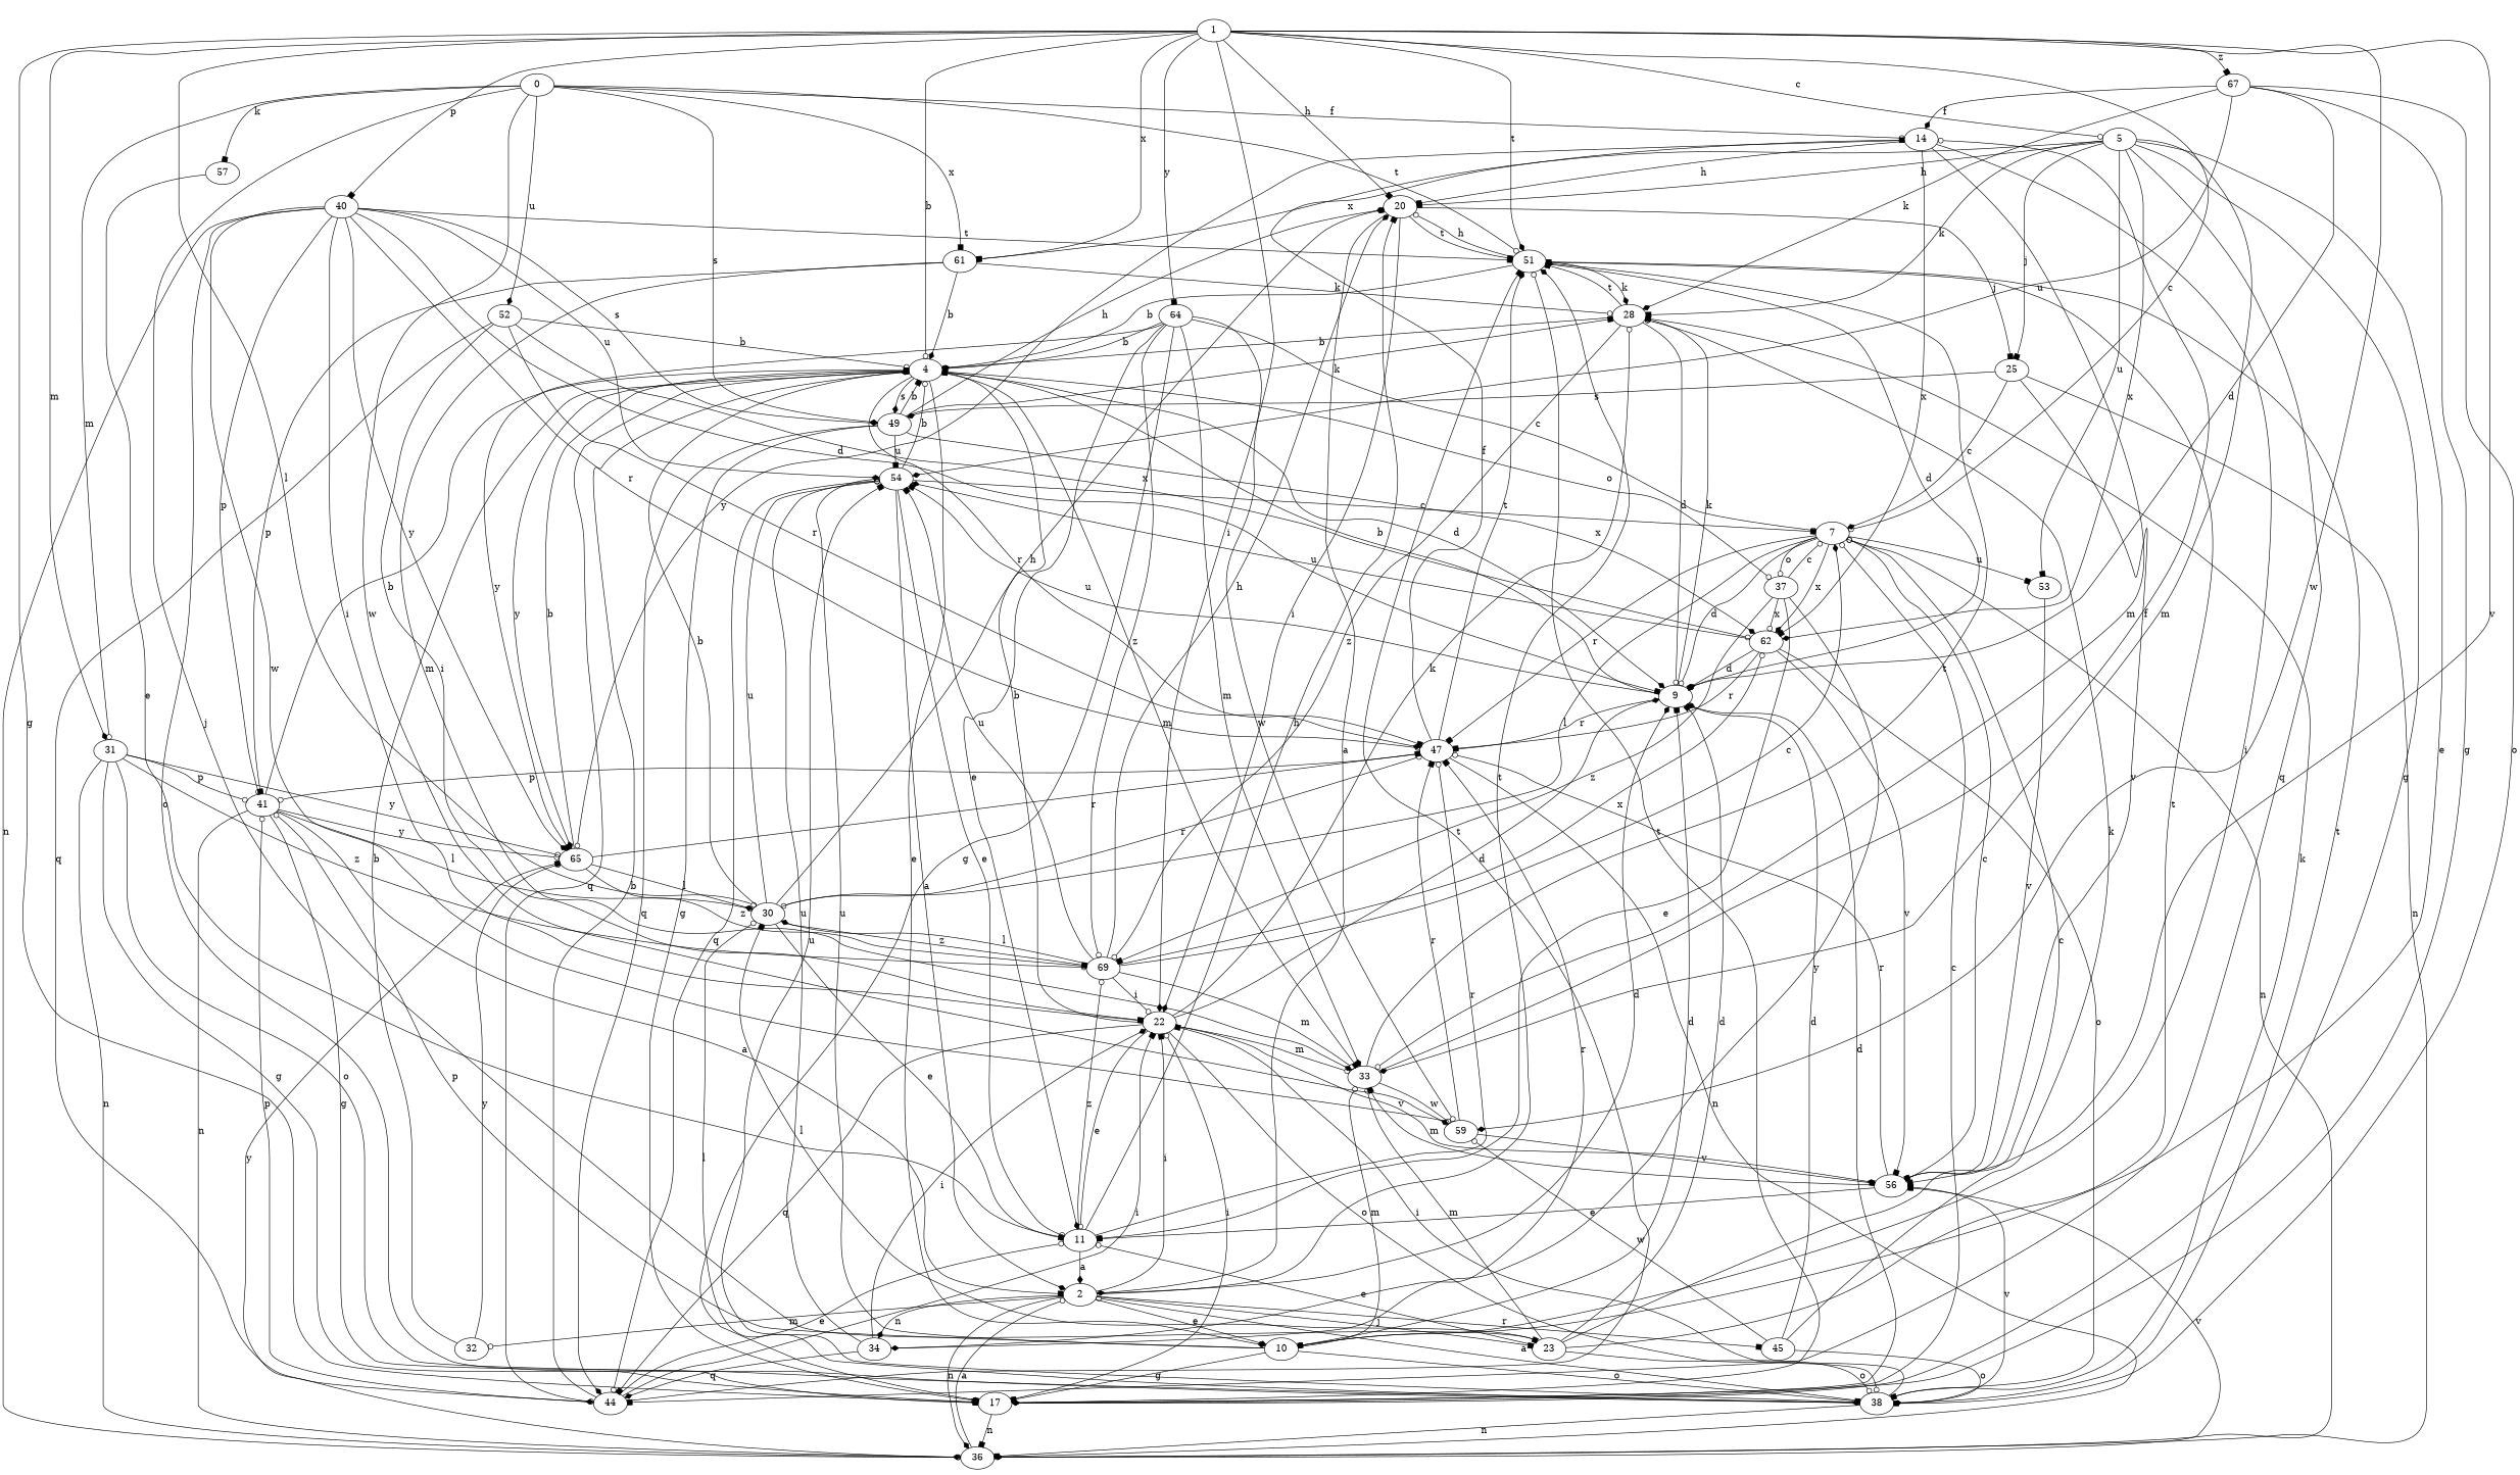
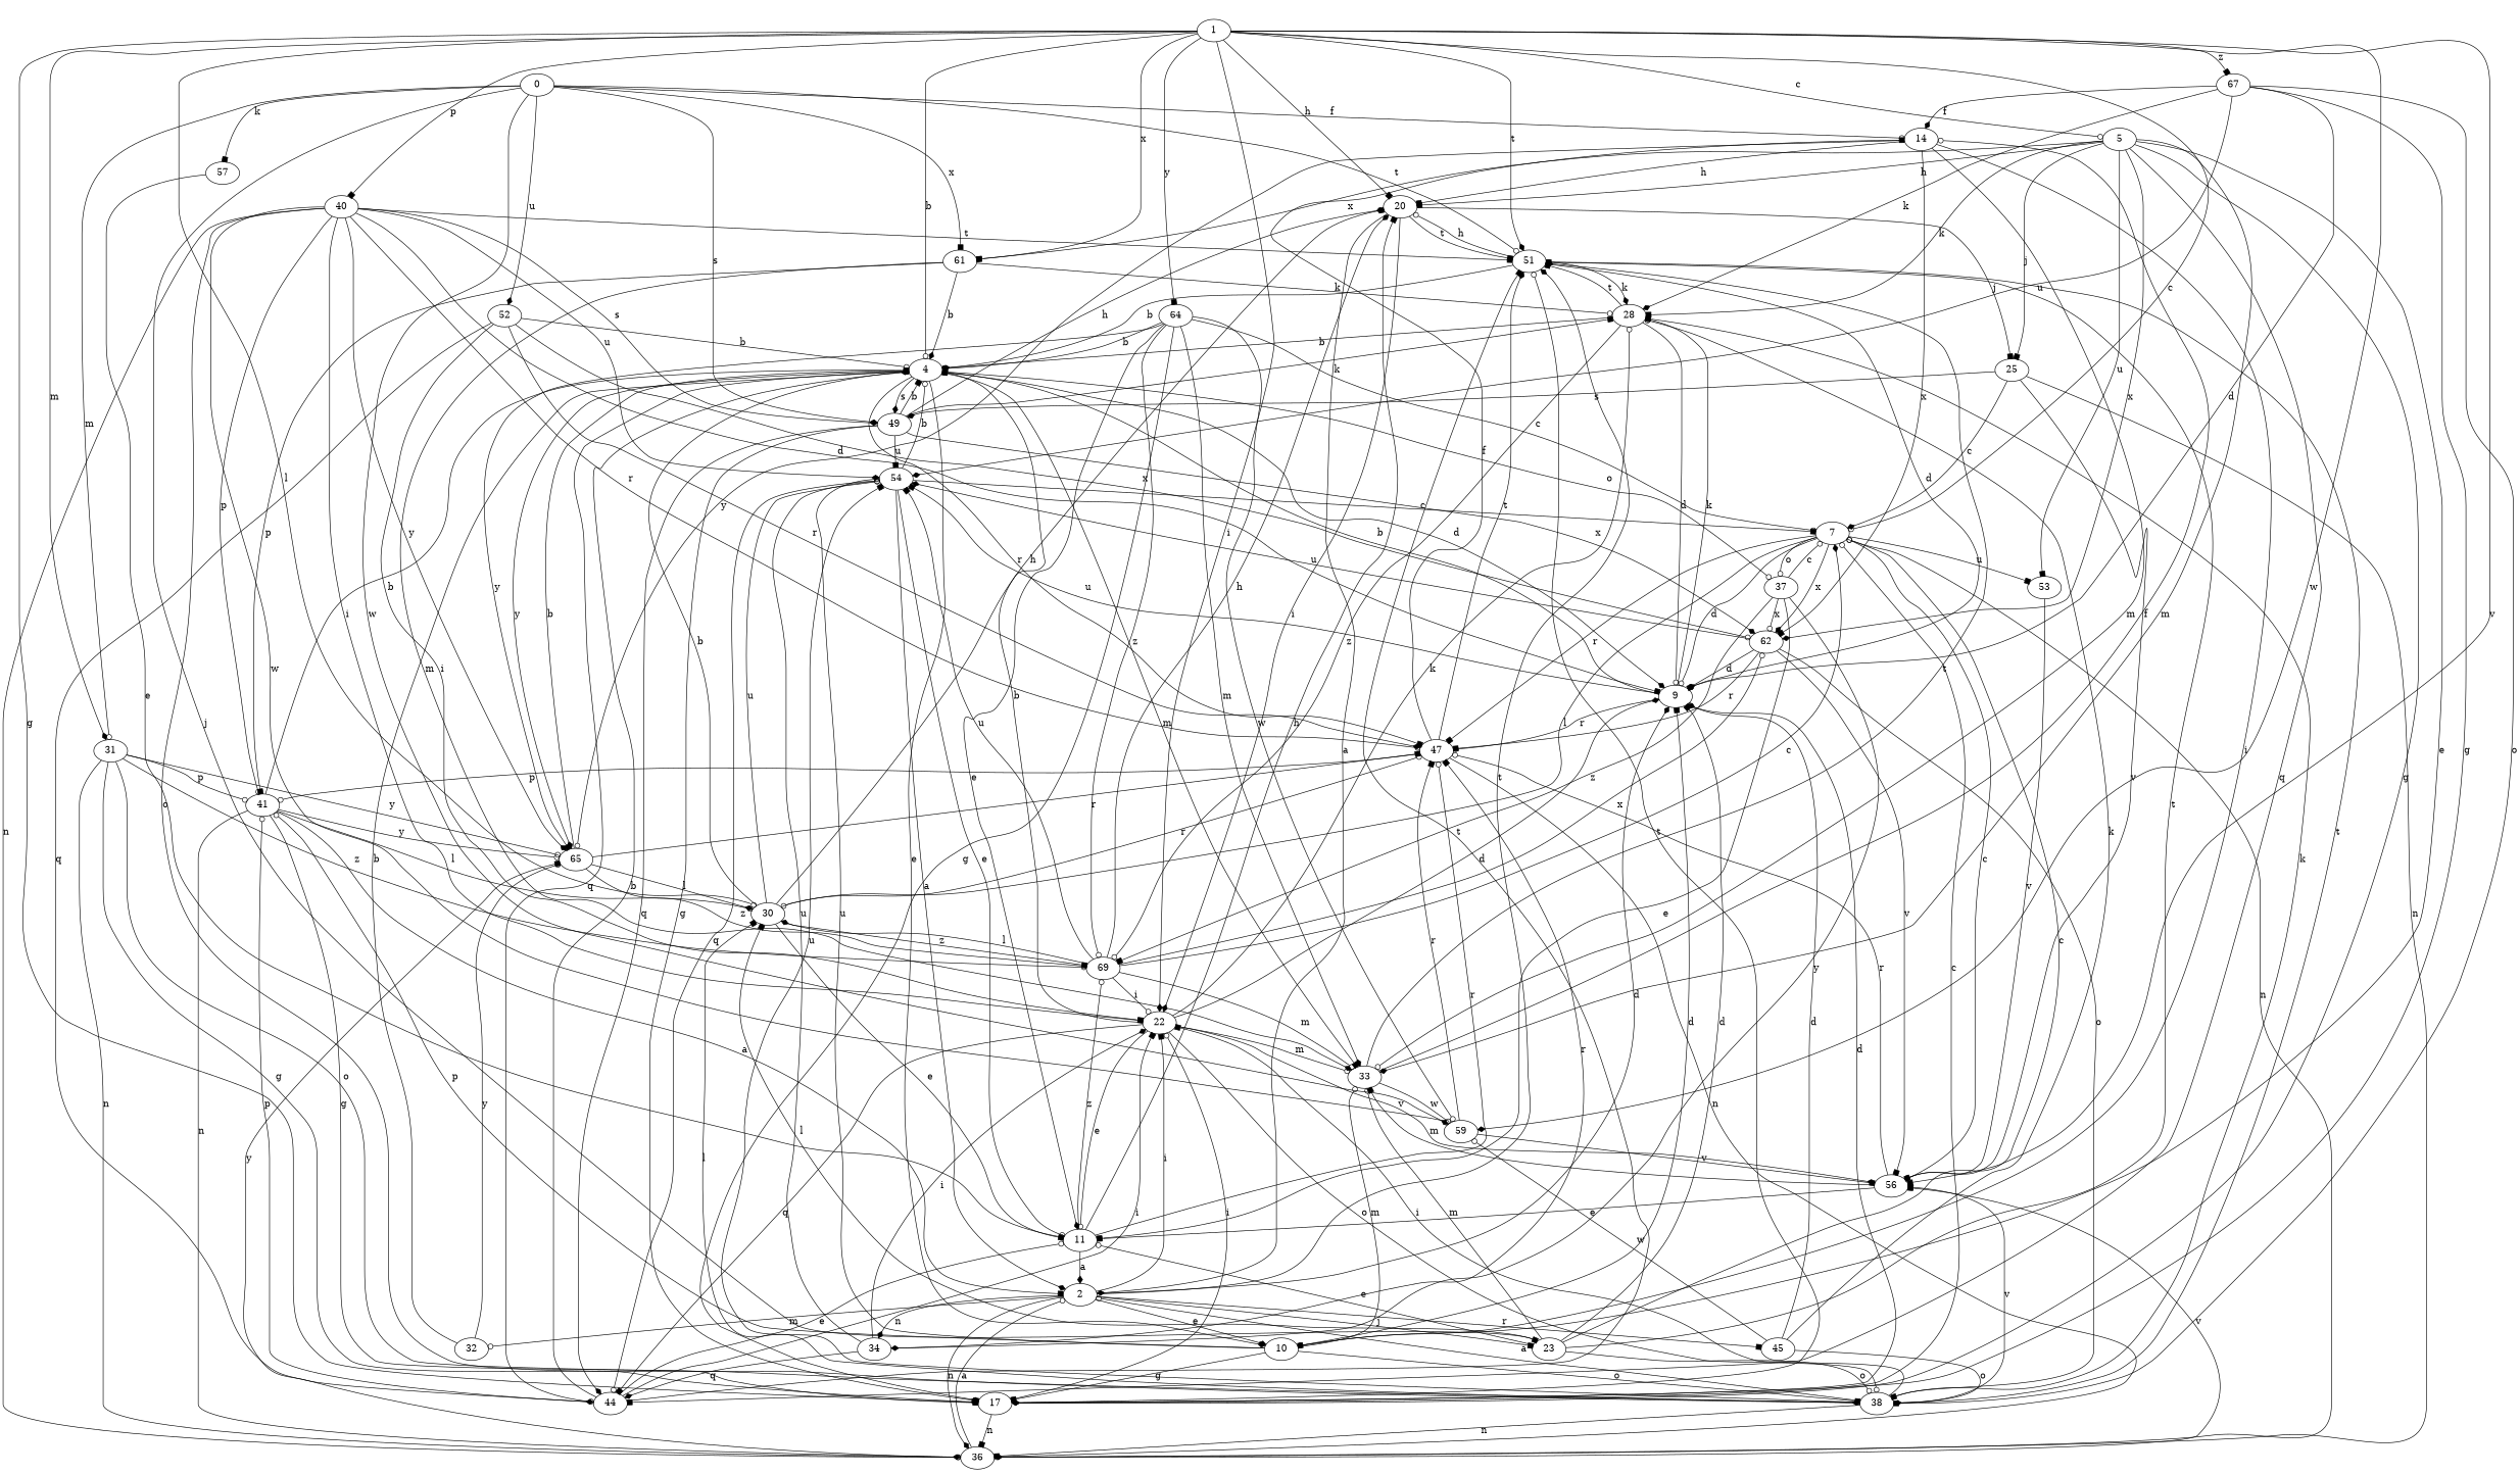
  strict digraph {
    edge [arrowhead=odot]
    0
    14
    23
    n4 [label=57]
    31
    49
    51
    52
    59
    61
    20
    10
    33
    65
    62
    7
    30
    9
    38
    11
    17
    36
    41
    69
    4
    44
    28
    54
    22
    47
    56
    1
    5
    40
    64
    67
    37
    25
    53
    2
    32
    34
    45
    0 -> 14 [label=f]
    0 -> 23 [arrowhead=box label=j]
    0 -> n4 [arrowhead=box label=k]
    0 -> 31 [label=m]
    0 -> 49 [arrowhead=diamond label=s]
    0 -> 51 [label=t]
    0 -> 52 [arrowhead=diamond label=u]
    0 -> 59 [arrowhead=diamond label=w]
    0 -> 61 [arrowhead=box label=x]
    14 -> 20 [arrowhead=box label=h]
    14 -> 10 [arrowhead=box label=i]
    14 -> 33 [label=m]
    14 -> 65 [label=y]
    14 -> 62 [arrowhead=box label=x]
    23 -> 51 [arrowhead=box label=t]
    23 -> 33 [label=m]
    23 -> 7 [label=c]
    23 -> 30 [arrowhead=box label=l]
    23 -> 9 [arrowhead=box label=d]
    23 -> 38 [label=o]
    23 -> 11 [label=e]
    n4 -> 11 [label=e]
    31 -> 65 [label=y]
    31 -> 38 [label=o]
    31 -> 17 [arrowhead=diamond label=g]
    31 -> 36 [label=n]
    31 -> 41 [label=p]
    31 -> 69 [label=z]
    49 -> 20 [arrowhead=diamond label=h]
    49 -> 62 [arrowhead=diamond label=x]
    49 -> 17 [arrowhead=box label=g]
    49 -> 4 [arrowhead=box label=b]
    49 -> 44 [arrowhead=diamond label=q]
    49 -> 28 [arrowhead=box label=k]
    49 -> 54 [arrowhead=box label=u]
    51 -> 20 [label=h]
    51 -> 9 [arrowhead=diamond label=d]
    51 -> 4 [arrowhead=diamond label=b]
    51 -> 28 [arrowhead=diamond label=k]
    52 -> 62 [label=x]
    52 -> 4 [label=b]
    52 -> 44 [arrowhead=diamond label=q]
    52 -> 22 [arrowhead=box label=i]
    52 -> 47 [arrowhead=diamond label=r]
    59 -> 47 [arrowhead=box label=r]
    59 -> 56 [arrowhead=box label=v]
    61 -> 33 [arrowhead=diamond label=m]
    61 -> 41 [arrowhead=box label=p]
    61 -> 4 [arrowhead=diamond label=b]
    61 -> 28 [label=k]
    20 -> 51 [arrowhead=box label=t]
    20 -> 22 [arrowhead=diamond label=i]
    20 -> 25 [arrowhead=box label=j]
    20 -> 2 [arrowhead=diamond label=a]
    10 -> 33 [label=m]
    10 -> 9 [arrowhead=box label=d]
    10 -> 38 [arrowhead=box label=o]
    10 -> 17 [arrowhead=box label=g]
    10 -> 41 [label=p]
    10 -> 54 [label=u]
    33 -> 14 [label=f]
    33 -> 51 [arrowhead=diamond label=t]
    33 -> 59 [label=w]
    65 -> 30 [arrowhead=diamond label=l]
    65 -> 69 [label=z]
    65 -> 4 [arrowhead=box label=b]
    65 -> 47 [arrowhead=box label=r]
    62 -> 9 [arrowhead=diamond label=d]
    62 -> 38 [arrowhead=box label=o]
    62 -> 54 [arrowhead=diamond label=u]
    62 -> 47 [arrowhead=box label=r]
    62 -> 56 [arrowhead=box label=v]
    7 -> 62 [arrowhead=diamond label=x]
    7 -> 30 [label=l]
    7 -> 9 [label=d]
    7 -> 36 [arrowhead=diamond label=n]
    7 -> 47 [arrowhead=box label=r]
    7 -> 37 [label=o]
    7 -> 53 [arrowhead=box label=u]
    30 -> 20 [arrowhead=box label=h]
    30 -> 11 [arrowhead=box label=e]
    30 -> 69 [arrowhead=box label=z]
    30 -> 4 [label=b]
    30 -> 54 [label=u]
    30 -> 47 [label=r]
    9 -> 4 [arrowhead=box label=b]
    9 -> 28 [label=k]
    9 -> 54 [arrowhead=box label=u]
    9 -> 47 [label=r]
    38 -> 51 [label=t]
-   38 -> 30 [label=l]
+   38 -> 30 [arrowhead=box label=l]
    38 -> 36 [arrowhead=box label=n]
    38 -> 28 [arrowhead=box label=k]
    38 -> 54 [arrowhead=box label=u]
    38 -> 22 [arrowhead=box label=i]
    38 -> 56 [arrowhead=box label=v]
    38 -> 2 [label=a]
    11 -> 20 [arrowhead=box label=h]
    11 -> 69 [label=z]
    11 -> 47 [label=r]
    11 -> 2 [arrowhead=diamond label=a]
    17 -> 51 [label=t]
    17 -> 7 [label=c]
    17 -> 9 [label=d]
    17 -> 36 [arrowhead=box label=n]
    17 -> 22 [label=i]
    36 -> 65 [arrowhead=box label=y]
    36 -> 56 [arrowhead=box label=v]
    36 -> 2 [label=a]
    41 -> 65 [label=y]
    41 -> 30 [label=l]
    41 -> 17 [arrowhead=box label=g]
    41 -> 36 [arrowhead=diamond label=n]
    41 -> 4 [arrowhead=box label=b]
    41 -> 2 [arrowhead=box label=a]
    69 -> 20 [arrowhead=diamond label=h]
    69 -> 33 [label=m]
    69 -> 62 [label=x]
    69 -> 7 [arrowhead=diamond label=c]
    69 -> 30 [arrowhead=diamond label=l]
    69 -> 54 [arrowhead=box label=u]
    69 -> 22 [label=i]
    4 -> 49 [arrowhead=diamond label=s]
    4 -> 10 [arrowhead=diamond label=e]
    4 -> 33 [arrowhead=box label=m]
    4 -> 65 [arrowhead=diamond label=y]
    4 -> 9 [arrowhead=diamond label=d]
    4 -> 44 [label=q]
    4 -> 47 [arrowhead=box label=r]
    4 -> 37 [label=o]
    44 -> 51 [arrowhead=box label=t]
    44 -> 11 [label=e]
    44 -> 41 [label=p]
    44 -> 4 [arrowhead=diamond label=b]
    44 -> 22 [arrowhead=box label=i]
    28 -> 51 [arrowhead=box label=t]
    28 -> 9 [label=d]
    28 -> 69 [label=z]
    28 -> 4 [label=b]
    54 -> 7 [arrowhead=box label=c]
    54 -> 11 [label=e]
    54 -> 4 [label=b]
    54 -> 44 [label=q]
    54 -> 2 [arrowhead=diamond label=a]
    22 -> 33 [label=m]
    22 -> 9 [arrowhead=diamond label=d]
    22 -> 38 [label=o]
    22 -> 11 [label=e]
    22 -> 4 [arrowhead=box label=b]
    22 -> 44 [arrowhead=box label=q]
    22 -> 28 [label=k]
    22 -> 56 [arrowhead=diamond label=v]
    47 -> 14 [arrowhead=box label=f]
    47 -> 51 [arrowhead=diamond label=t]
    47 -> 36 [arrowhead=diamond label=n]
    47 -> 41 [label=p]
    56 -> 33 [arrowhead=box label=m]
    56 -> 7 [label=c]
    56 -> 11 [arrowhead=box label=e]
    56 -> 47 [label=r]
    1 -> 31 [arrowhead=diamond label=m]
    1 -> 51 [arrowhead=diamond label=t]
    1 -> 59 [arrowhead=diamond label=w]
    1 -> 61 [arrowhead=box label=x]
    1 -> 20 [arrowhead=box label=h]
    1 -> 7 [label=c]
    1 -> 30 [label=l]
    1 -> 17 [arrowhead=box label=g]
    1 -> 4 [label=b]
    1 -> 22 [arrowhead=diamond label=i]
    1 -> 56 [arrowhead=box label=v]
    1 -> 5 [label=c]
    1 -> 40 [arrowhead=box label=p]
    1 -> 64 [arrowhead=box label=y]
    1 -> 67 [arrowhead=box label=z]
    5 -> 61 [arrowhead=box label=x]
    5 -> 20 [arrowhead=box label=h]
    5 -> 10 [label=e]
    5 -> 33 [arrowhead=diamond label=m]
    5 -> 62 [arrowhead=diamond label=x]
    5 -> 17 [arrowhead=diamond label=g]
    5 -> 44 [arrowhead=box label=q]
    5 -> 28 [arrowhead=box label=k]
    5 -> 25 [arrowhead=box label=j]
    5 -> 53 [arrowhead=box label=u]
    40 -> 49 [arrowhead=diamond label=s]
    40 -> 51 [arrowhead=box label=t]
    40 -> 59 [label=w]
    40 -> 65 [arrowhead=diamond label=y]
    40 -> 9 [arrowhead=box label=d]
    40 -> 38 [arrowhead=diamond label=o]
    40 -> 36 [label=n]
    40 -> 41 [label=p]
    40 -> 54 [arrowhead=diamond label=u]
    40 -> 22 [arrowhead=box label=i]
    40 -> 47 [label=r]
    64 -> 59 [label=w]
    64 -> 33 [arrowhead=diamond label=m]
    64 -> 65 [arrowhead=box label=y]
    64 -> 7 [label=c]
    64 -> 11 [arrowhead=diamond label=e]
    64 -> 17 [arrowhead=diamond label=g]
    64 -> 69 [label=z]
    64 -> 4 [arrowhead=box label=b]
    67 -> 14 [arrowhead=diamond label=f]
    67 -> 9 [arrowhead=box label=d]
    67 -> 38 [arrowhead=box label=o]
    67 -> 17 [arrowhead=diamond label=g]
    67 -> 28 [arrowhead=diamond label=k]
    67 -> 54 [arrowhead=diamond label=u]
    37 -> 62 [label=x]
    37 -> 7 [label=c]
    37 -> 11 [arrowhead=box label=e]
    37 -> 69 [arrowhead=box label=z]
    37 -> 34 [arrowhead=diamond label=y]
    25 -> 49 [arrowhead=diamond label=s]
    25 -> 7 [arrowhead=diamond label=c]
    25 -> 36 [label=n]
    25 -> 56 [label=v]
    53 -> 56 [arrowhead=box label=v]
    2 -> 23 [arrowhead=box label=j]
    2 -> 51 [arrowhead=diamond label=t]
    2 -> 10 [arrowhead=diamond label=e]
    2 -> 9 [arrowhead=diamond label=d]
    2 -> 36 [arrowhead=diamond label=n]
    2 -> 22 [arrowhead=box label=i]
    2 -> 32 [label=m]
    2 -> 34 [arrowhead=diamond label=n]
    2 -> 45 [arrowhead=box label=r]
    32 -> 65 [label=y]
    32 -> 4 [arrowhead=box label=b]
    34 -> 44 [arrowhead=diamond label=q]
    34 -> 54 [label=u]
    34 -> 22 [arrowhead=diamond label=i]
    34 -> 47 [arrowhead=box label=r]
    45 -> 59 [label=w]
    45 -> 9 [arrowhead=diamond label=d]
    45 -> 38 [arrowhead=diamond label=o]
    45 -> 28 [label=k]
  }
